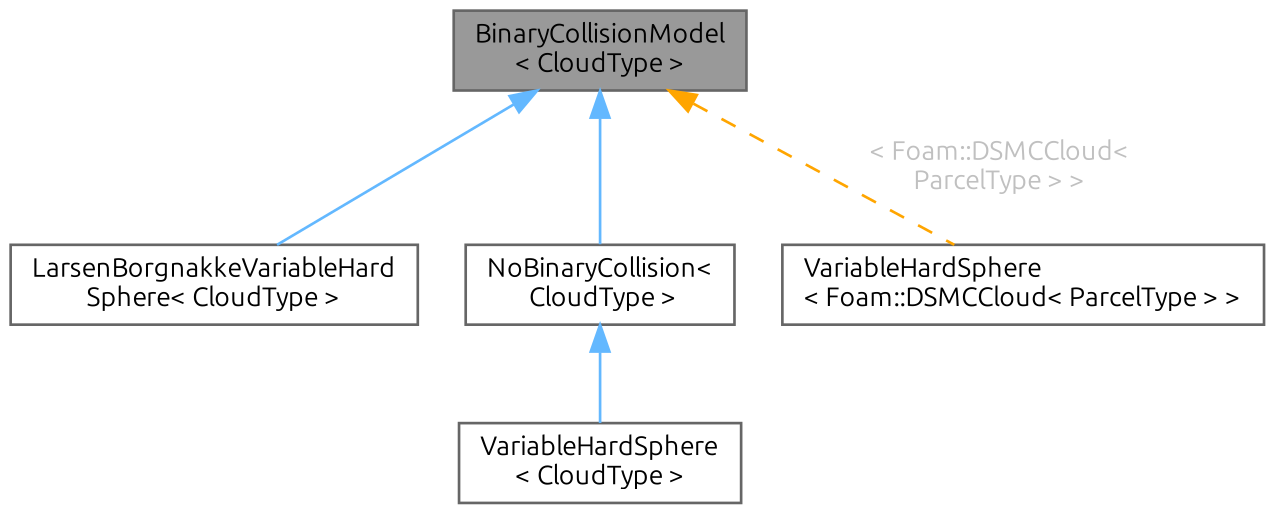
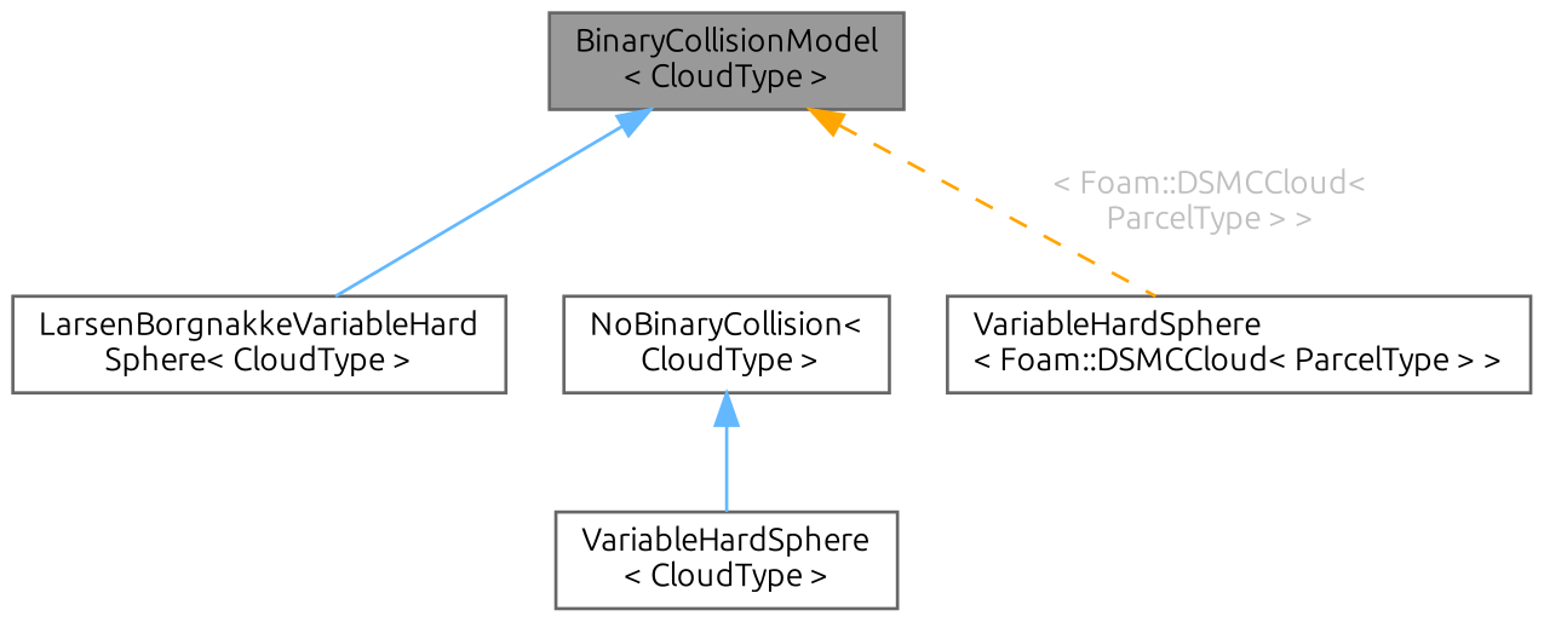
  digraph {
    fontname=Ubuntu
    rankdir=TB
    node [color=gray40 fillcolor=white fontname=Ubuntu fontsize=10 shape=box style=filled]
    edge [color=steelblue1 dir=back fontname=Ubuntu fontsize=10 labelfontname=Helvetica labelfontsize=10 style=solid]
    n1 [fillcolor=grey60 fontcolor=black height=0.2 label="BinaryCollisionModel\l\< CloudType \>" width=0.4]
    n2 [height=0.2 label="LarsenBorgnakkeVariableHard\lSphere\< CloudType \>" width=0.4]
    n3 [height=0.2 label="NoBinaryCollision\<\l CloudType \>" width=0.4]
    n4 [height=0.2 label="VariableHardSphere\l\< Foam::DSMCCloud\< ParcelType \> \>" width=0.4]
    n5 [height=0.2 label="VariableHardSphere\l\< CloudType \>" width=0.4]
    n1 -> n2
-   n1 -> n3
    n1 -> n4 [color=orange fontcolor=grey label=" \< Foam::DSMCCloud\<\l ParcelType \> \>" style=dashed]
    n3 -> n5
  }
